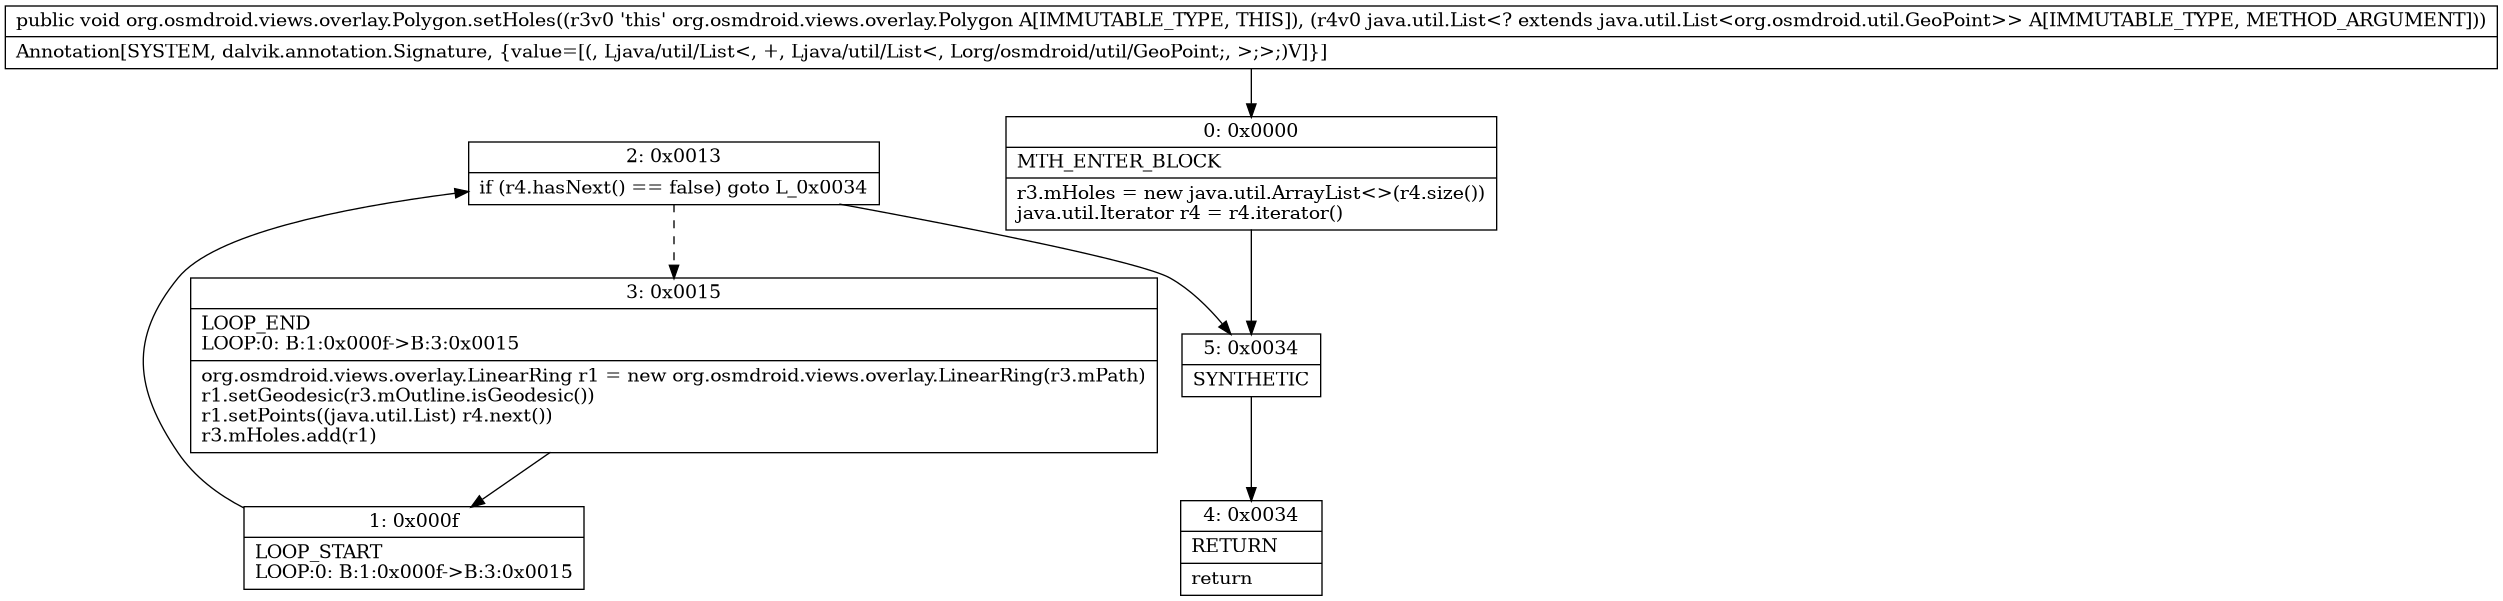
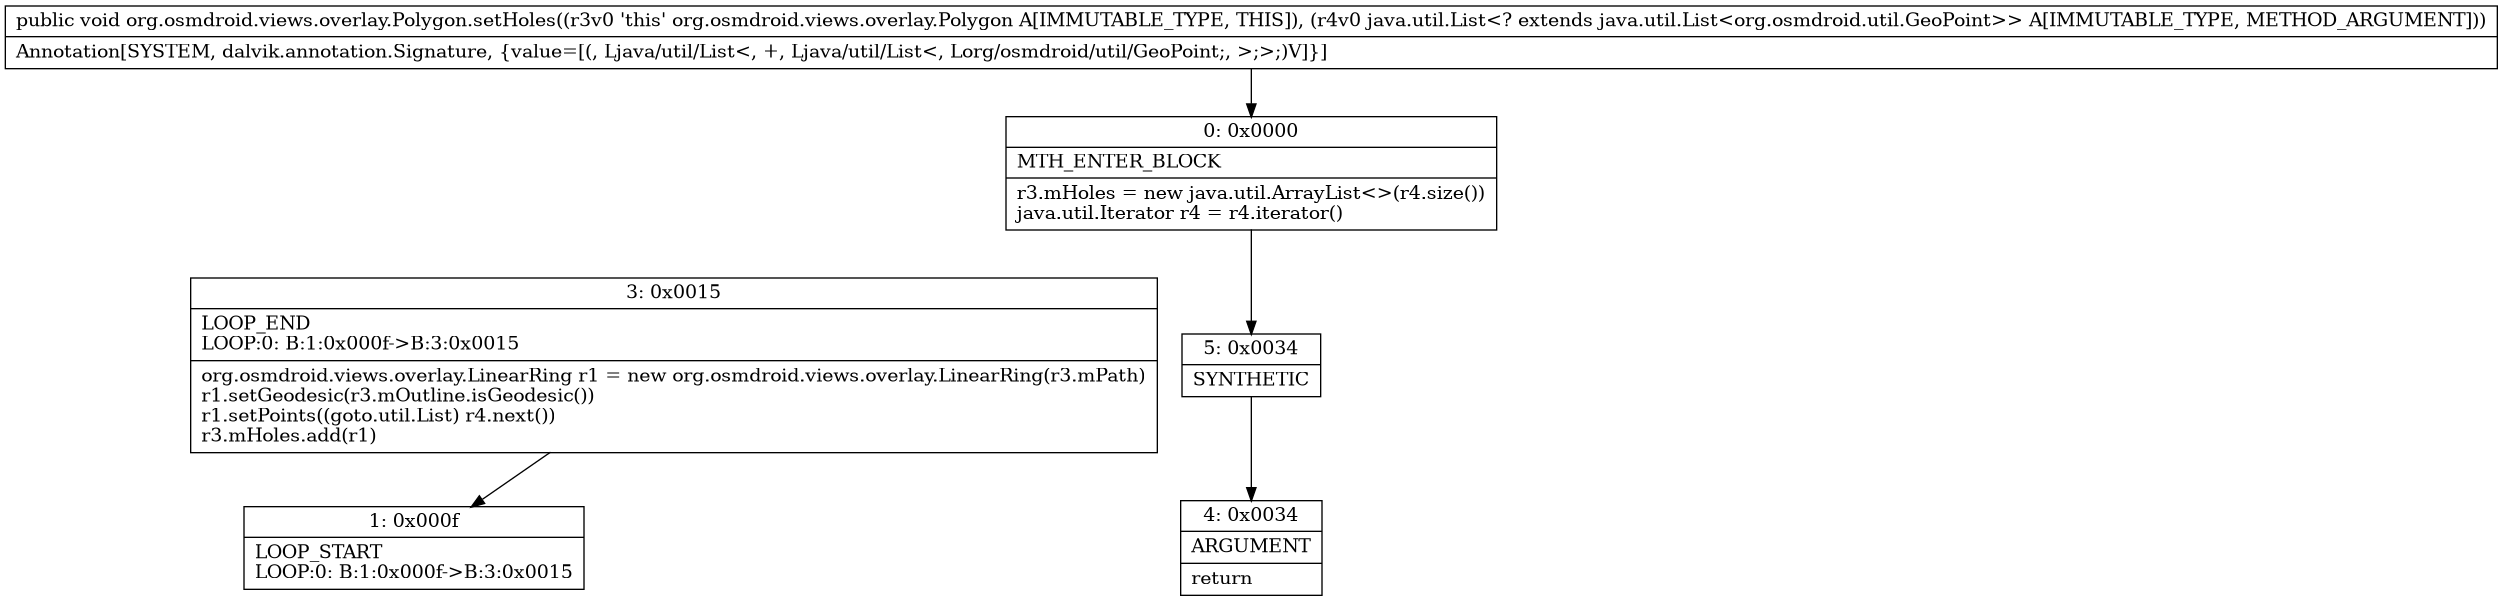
  digraph {
    node [shape=record]
    n1 [label="{0\:\ 0x0000|MTH_ENTER_BLOCK\l|r3.mHoles = new java.util.ArrayList\<\>(r4.size())\ljava.util.Iterator r4 = r4.iterator()\l}"]
    n2 [label="{5\:\ 0x0034|SYNTHETIC\l}"]
    n3 [label="{1\:\ 0x000f|LOOP_START\lLOOP:0: B:1:0x000f\-\>B:3:0x0015\l}"]
-   n4 [label="{2\:\ 0x0013|if (r4.hasNext() == false) goto L_0x0034\l}"]
-   n5 [label="{3\:\ 0x0015|LOOP_END\lLOOP:0: B:1:0x000f\-\>B:3:0x0015\l|org.osmdroid.views.overlay.LinearRing r1 = new org.osmdroid.views.overlay.LinearRing(r3.mPath)\lr1.setGeodesic(r3.mOutline.isGeodesic())\lr1.setPoints((java.util.List) r4.next())\lr3.mHoles.add(r1)\l}"]
-   n6 [label="{4\:\ 0x0034|RETURN\l|return\l}"]
+   n5 [label="{3\:\ 0x0015|LOOP_END\lLOOP:0: B:1:0x000f\-\>B:3:0x0015\l|org.osmdroid.views.overlay.LinearRing r1 = new org.osmdroid.views.overlay.LinearRing(r3.mPath)\lr1.setGeodesic(r3.mOutline.isGeodesic())\lr1.setPoints((goto.util.List) r4.next())\lr3.mHoles.add(r1)\l}"]
+   n6 [label="{4\:\ 0x0034|ARGUMENT\l|return\l}"]
    n7 [label="{public void org.osmdroid.views.overlay.Polygon.setHoles((r3v0 'this' org.osmdroid.views.overlay.Polygon A[IMMUTABLE_TYPE, THIS]), (r4v0 java.util.List\<? extends java.util.List\<org.osmdroid.util.GeoPoint\>\> A[IMMUTABLE_TYPE, METHOD_ARGUMENT]))  | Annotation[SYSTEM, dalvik.annotation.Signature, \{value=[(, Ljava\/util\/List\<, +, Ljava\/util\/List\<, Lorg\/osmdroid\/util\/GeoPoint;, \>;\>;)V]\}]\l}"]
    n1 -> n2
    n2 -> n6
-   n3 -> n4
-   n4 -> n2
-   n4 -> n5 [style=dashed]
    n5 -> n3
    n7 -> n1
  }
